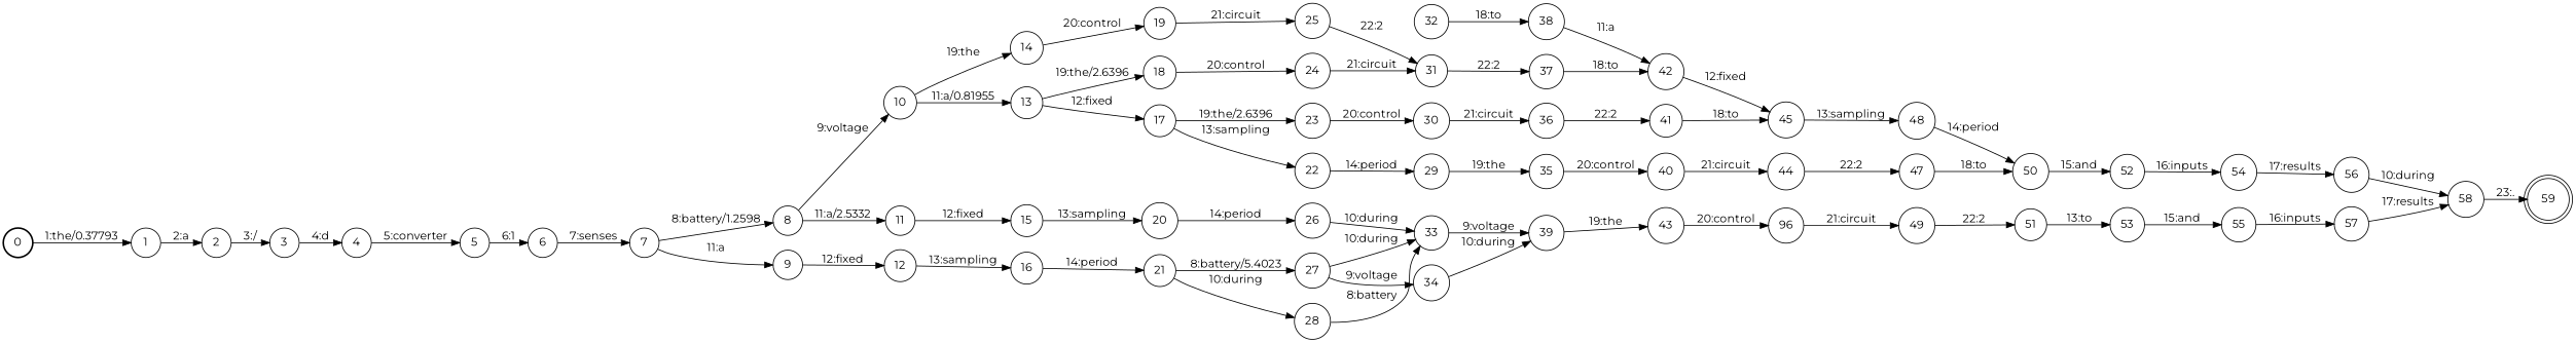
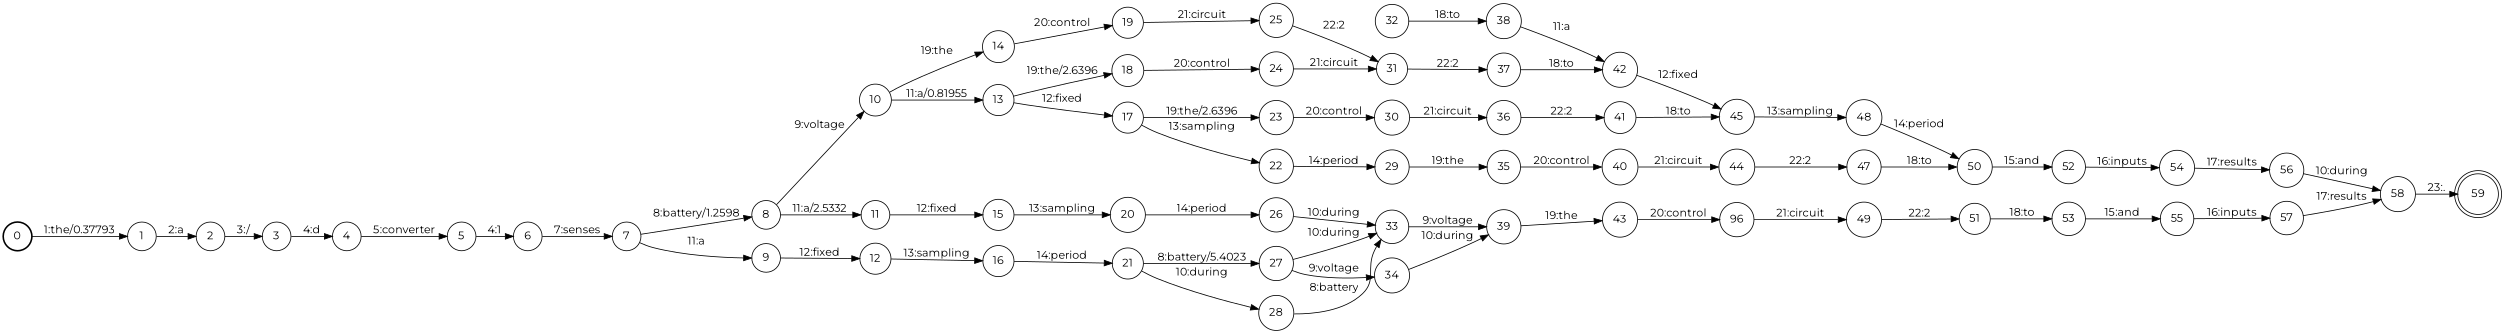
  digraph {
    fontname=Montserrat
    nodesep=0.25
    rankdir=LR
    ranksep=0.4
    node [fontname=Montserrat fontsize=14 shape=circle style=solid]
    edge [fontname=Montserrat fontsize=14]
    n1 [label=0 style=bold]
    n2 [label=1]
    n3 [label=2]
    n4 [label=3]
    n5 [label=4]
    n6 [label=5]
    n7 [label=6]
    n8 [label=7]
    n9 [label=9]
    n10 [label=8]
    n11 [label=12]
    n12 [label=11]
    n13 [label=10]
    n14 [label=16]
    n15 [label=15]
    n16 [label=14]
    n17 [label=13]
    n18 [label=20]
    n19 [label=19]
    n20 [label=18]
    n21 [label=17]
    n22 [label=21]
    n23 [label=25]
    n24 [label=24]
    n25 [label=23]
    n26 [label=22]
    n27 [label=26]
    n28 [label=27]
    n29 [label=28]
    n30 [label=31]
    n31 [label=30]
    n32 [label=29]
    n33 [label=33]
    n34 [label=34]
    n35 [label=36]
    n36 [label=35]
    n37 [label=37]
    n38 [label=32]
    n39 [label=38]
    n40 [label=39]
    n41 [label=40]
    n42 [label=41]
    n43 [label=42]
    n44 [label=43]
    n45 [label=44]
    n46 [label=45]
    n47 [label=96]
    n48 [label=47]
    n49 [label=48]
    n50 [label=49]
    n51 [label=50]
    n52 [label=51]
    n53 [label=52]
    n54 [label=53]
    n55 [label=54]
    n56 [label=55]
    n57 [label=56]
    n58 [label=57]
    n59 [label=58]
    n60 [label=59 shape=doublecircle]
    n1 -> n2 [label="1:the/0.37793"]
    n2 -> n3 [label="2:a"]
    n3 -> n4 [label="3:/"]
    n4 -> n5 [label="4:d"]
    n5 -> n6 [label="5:converter"]
-   n6 -> n7 [label="6:1"]
+   n6 -> n7 [label="4:1"]
    n7 -> n8 [label="7:senses"]
    n8 -> n9 [label="11:a"]
    n8 -> n10 [label="8:battery/1.2598"]
    n9 -> n11 [label="12:fixed"]
    n10 -> n12 [label="11:a/2.5332"]
    n10 -> n13 [label="9:voltage"]
    n11 -> n14 [label="13:sampling"]
    n12 -> n15 [label="12:fixed"]
    n13 -> n16 [label="19:the"]
    n13 -> n17 [label="11:a/0.81955"]
    n14 -> n22 [label="14:period"]
    n15 -> n18 [label="13:sampling"]
    n16 -> n19 [label="20:control"]
    n17 -> n20 [label="19:the/2.6396"]
    n17 -> n21 [label="12:fixed"]
    n18 -> n27 [label="14:period"]
    n19 -> n23 [label="21:circuit"]
    n20 -> n24 [label="20:control"]
    n21 -> n25 [label="19:the/2.6396"]
    n21 -> n26 [label="13:sampling"]
    n22 -> n28 [label="8:battery/5.4023"]
    n22 -> n29 [label="10:during"]
    n23 -> n30 [label="22:2"]
    n24 -> n30 [label="21:circuit"]
    n25 -> n31 [label="20:control"]
    n26 -> n32 [label="14:period"]
    n27 -> n33 [label="10:during"]
    n28 -> n33 [label="10:during"]
    n28 -> n34 [label="9:voltage"]
    n29 -> n33 [label="8:battery"]
    n30 -> n37 [label="22:2"]
    n31 -> n35 [label="21:circuit"]
    n32 -> n36 [label="19:the"]
    n33 -> n40 [label="9:voltage"]
    n34 -> n40 [label="10:during"]
    n35 -> n42 [label="22:2"]
    n36 -> n41 [label="20:control"]
    n37 -> n43 [label="18:to"]
    n38 -> n39 [label="18:to"]
    n39 -> n43 [label="11:a"]
    n40 -> n44 [label="19:the"]
    n41 -> n45 [label="21:circuit"]
    n42 -> n46 [label="18:to"]
    n43 -> n46 [label="12:fixed"]
    n44 -> n47 [label="20:control"]
    n45 -> n48 [label="22:2"]
    n46 -> n49 [label="13:sampling"]
    n47 -> n50 [label="21:circuit"]
    n48 -> n51 [label="18:to"]
    n49 -> n51 [label="14:period"]
    n50 -> n52 [label="22:2"]
    n51 -> n53 [label="15:and"]
-   n52 -> n54 [label="13:to"]
+   n52 -> n54 [label="18:to"]
    n53 -> n55 [label="16:inputs"]
    n54 -> n56 [label="15:and"]
    n55 -> n57 [label="17:results"]
    n56 -> n58 [label="16:inputs"]
    n57 -> n59 [label="10:during"]
    n58 -> n59 [label="17:results"]
    n59 -> n60 [label="23:."]
  }
